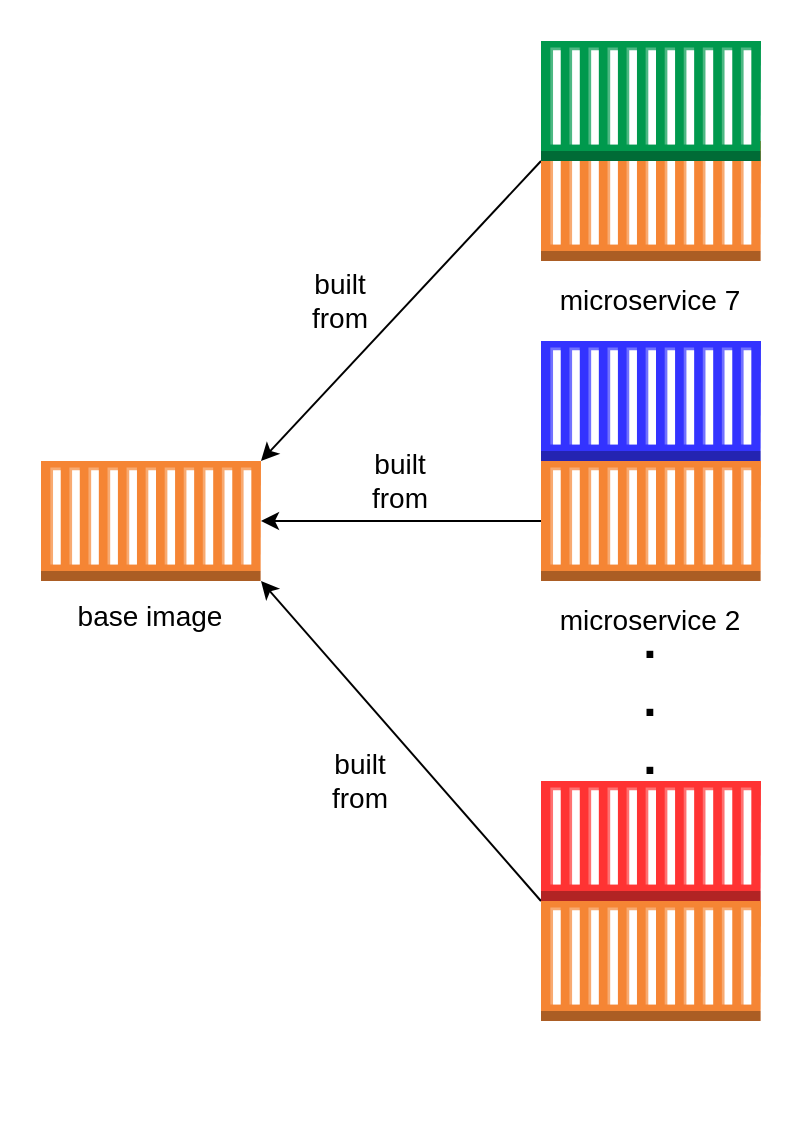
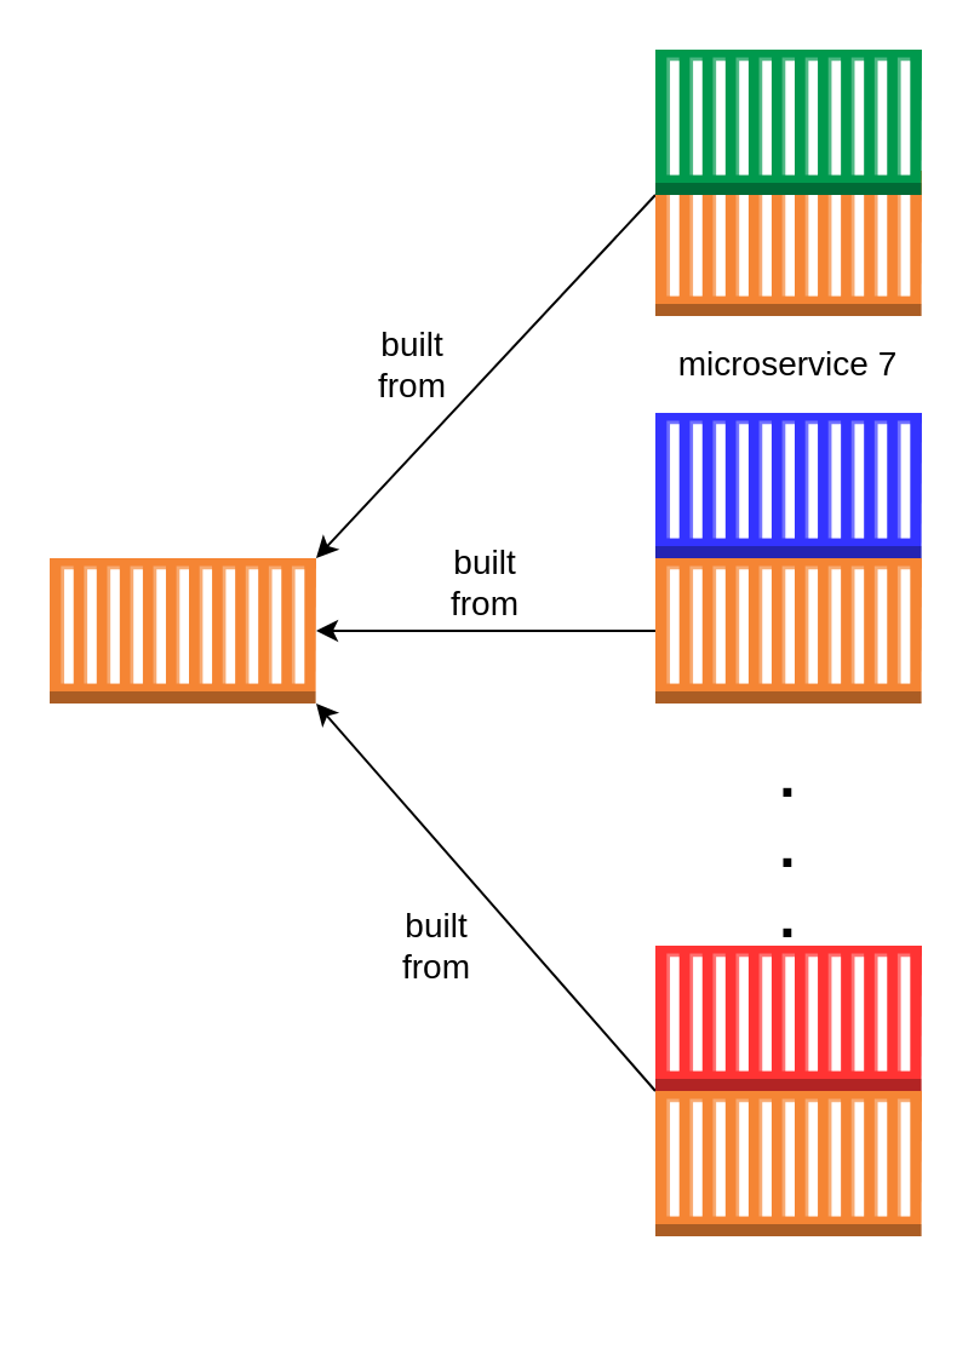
  <mxCell id="0" />
  <mxCell id="1" parent="0" />
  <mxCell id="2" value="" style="group" parent="1" vertex="1" connectable="0"><mxGeometry x="20" y="230" width="110" height="88" as="geometry" /></mxCell>
  <mxCell id="3" value="" style="outlineConnect=0;dashed=0;verticalLabelPosition=bottom;verticalAlign=top;align=center;html=1;shape=mxgraph.aws3.ec2_compute_container;fillColor=#F58534;gradientColor=none;" parent="2" vertex="1"><mxGeometry width="110" height="60" as="geometry" /></mxCell>
- <mxCell id="4" value="&lt;font style=&quot;font-size: 14px&quot;&gt;base image&lt;/font&gt;" style="text;html=1;strokeColor=none;fillColor=none;align=center;verticalAlign=middle;whiteSpace=wrap;rounded=0;" parent="2" vertex="1"><mxGeometry x="5" y="68" width="100" height="20" as="geometry" /></mxCell>
  <mxCell id="5" value="&lt;font style=&quot;font-size: 24px&quot;&gt;&lt;b&gt;.&lt;br&gt;.&lt;br&gt;.&lt;br&gt;&lt;/b&gt;&lt;/font&gt;" style="text;html=1;strokeColor=none;fillColor=none;align=center;verticalAlign=middle;whiteSpace=wrap;rounded=0;" parent="1" vertex="1"><mxGeometry x="305" y="340" width="40" height="20" as="geometry" /></mxCell>
  <mxCell id="6" value="" style="endArrow=classic;html=1;entryX=1;entryY=0;entryDx=0;entryDy=0;entryPerimeter=0;" parent="1" target="3" edge="1"><mxGeometry width="50" height="50" relative="1" as="geometry"><mxPoint x="270" y="80" as="sourcePoint" /><mxPoint x="240" y="190" as="targetPoint" /></mxGeometry></mxCell>
  <mxCell id="7" value="" style="endArrow=classic;html=1;exitX=0;exitY=0.5;exitDx=0;exitDy=0;exitPerimeter=0;entryX=1;entryY=0.5;entryDx=0;entryDy=0;entryPerimeter=0;" parent="1" source="12" target="3" edge="1"><mxGeometry width="50" height="50" relative="1" as="geometry"><mxPoint x="280" y="110" as="sourcePoint" /><mxPoint x="140" y="240" as="targetPoint" /></mxGeometry></mxCell>
  <mxCell id="8" value="" style="endArrow=classic;html=1;entryX=1;entryY=1;entryDx=0;entryDy=0;entryPerimeter=0;exitX=0;exitY=0;exitDx=0;exitDy=0;exitPerimeter=0;" parent="1" source="22" target="3" edge="1"><mxGeometry width="50" height="50" relative="1" as="geometry"><mxPoint x="270" y="480" as="sourcePoint" /><mxPoint x="140" y="284.103" as="targetPoint" /></mxGeometry></mxCell>
  <mxCell id="9" value="&lt;font style=&quot;font-size: 14px&quot;&gt;built from&lt;/font&gt;" style="text;html=1;strokeColor=none;fillColor=none;align=center;verticalAlign=middle;whiteSpace=wrap;rounded=0;" parent="1" vertex="1"><mxGeometry x="150" y="140" width="40" height="20" as="geometry" /></mxCell>
  <mxCell id="10" value="" style="group" parent="1" vertex="1" connectable="0"><mxGeometry x="270" y="170" width="110" height="150" as="geometry" /></mxCell>
  <mxCell id="11" value="" style="group" parent="10" vertex="1" connectable="0"><mxGeometry y="60" width="110" height="90" as="geometry" /></mxCell>
  <mxCell id="12" value="" style="outlineConnect=0;dashed=0;verticalLabelPosition=bottom;verticalAlign=top;align=center;html=1;shape=mxgraph.aws3.ec2_compute_container;fillColor=#F58534;gradientColor=none;" parent="11" vertex="1"><mxGeometry width="110" height="60" as="geometry" /></mxCell>
- <mxCell id="13" value="&lt;font style=&quot;font-size: 14px&quot;&gt;microservice 2&lt;/font&gt;" style="text;html=1;strokeColor=none;fillColor=none;align=center;verticalAlign=middle;whiteSpace=wrap;rounded=0;" parent="11" vertex="1"><mxGeometry x="5" y="70" width="100" height="20" as="geometry" /></mxCell>
  <mxCell id="14" value="" style="outlineConnect=0;dashed=0;verticalLabelPosition=bottom;verticalAlign=top;align=center;html=1;shape=mxgraph.aws3.ec2_compute_container;fillColor=#3333FF;gradientColor=none;" parent="10" vertex="1"><mxGeometry width="110" height="60" as="geometry" /></mxCell>
  <mxCell id="15" value="" style="group" parent="1" vertex="1" connectable="0"><mxGeometry x="270" y="20" width="110" height="140" as="geometry" /></mxCell>
  <mxCell id="16" value="" style="group" parent="15" vertex="1" connectable="0"><mxGeometry y="50" width="110" height="90" as="geometry" /></mxCell>
  <mxCell id="17" value="" style="outlineConnect=0;dashed=0;verticalLabelPosition=bottom;verticalAlign=top;align=center;html=1;shape=mxgraph.aws3.ec2_compute_container;fillColor=#F58534;gradientColor=none;" parent="16" vertex="1"><mxGeometry width="110" height="60" as="geometry" /></mxCell>
  <mxCell id="18" value="&lt;font style=&quot;font-size: 14px&quot;&gt;microservice 7&lt;/font&gt;" style="text;html=1;strokeColor=none;fillColor=none;align=center;verticalAlign=middle;whiteSpace=wrap;rounded=0;" parent="16" vertex="1"><mxGeometry x="5" y="70" width="100" height="20" as="geometry" /></mxCell>
  <mxCell id="19" value="" style="outlineConnect=0;dashed=0;verticalLabelPosition=bottom;verticalAlign=top;align=center;html=1;shape=mxgraph.aws3.ec2_compute_container;fillColor=#00994D;gradientColor=none;" parent="15" vertex="1"><mxGeometry width="110" height="60" as="geometry" /></mxCell>
  <mxCell id="20" value="" style="group" parent="1" vertex="1" connectable="0"><mxGeometry x="270" y="390" width="110" height="150" as="geometry" /></mxCell>
  <mxCell id="21" value="" style="group" parent="20" vertex="1" connectable="0"><mxGeometry y="60" width="110" height="90" as="geometry" /></mxCell>
  <mxCell id="22" value="" style="outlineConnect=0;dashed=0;verticalLabelPosition=bottom;verticalAlign=top;align=center;html=1;shape=mxgraph.aws3.ec2_compute_container;fillColor=#F58534;gradientColor=none;" parent="21" vertex="1"><mxGeometry width="110" height="60" as="geometry" /></mxCell>
  <mxCell id="23" value="" style="outlineConnect=0;dashed=0;verticalLabelPosition=bottom;verticalAlign=top;align=center;html=1;shape=mxgraph.aws3.ec2_compute_container;fillColor=#FF3333;gradientColor=none;" parent="20" vertex="1"><mxGeometry width="110" height="60" as="geometry" /></mxCell>
  <mxCell id="24" value="&lt;font style=&quot;font-size: 14px&quot;&gt;built from&lt;/font&gt;" style="text;html=1;strokeColor=none;fillColor=none;align=center;verticalAlign=middle;whiteSpace=wrap;rounded=0;" parent="1" vertex="1"><mxGeometry x="180" y="230" width="40" height="20" as="geometry" /></mxCell>
  <mxCell id="25" value="&lt;font style=&quot;font-size: 14px&quot;&gt;built from&lt;/font&gt;" style="text;html=1;strokeColor=none;fillColor=none;align=center;verticalAlign=middle;whiteSpace=wrap;rounded=0;" parent="1" vertex="1"><mxGeometry x="160" y="380" width="40" height="20" as="geometry" /></mxCell>
